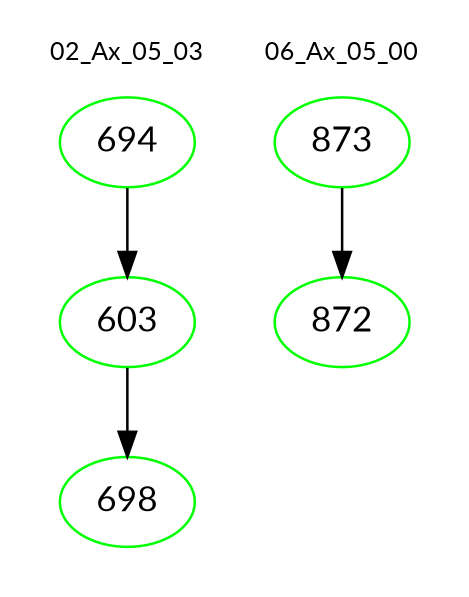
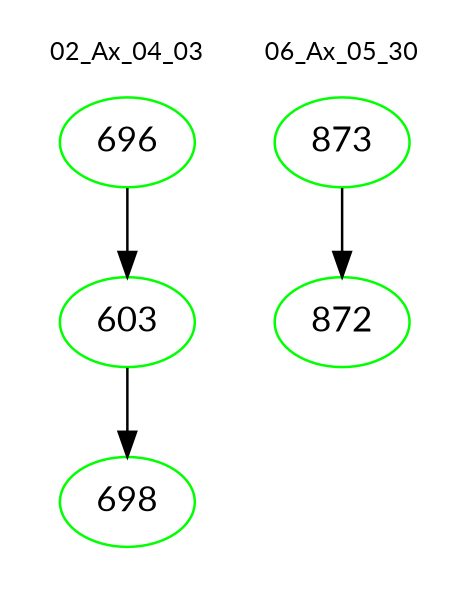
  digraph {
    fontname=Lato
    node [color=green fontname=Lato]
    edge [color=black fontname=Lato]
-   n1 [label=694]
+   n1 [label=696]
    n2 [label=603]
    n3 [label=698]
    n4 [label=873]
    n5 [label=872]
    subgraph cluster_1 {
      color=white
      fontsize=10
-     label="02_Ax_05_03"
+     label="02_Ax_04_03"
      n1
      n2
      n3
    }
    subgraph cluster_2 {
      color=white
      fontsize=10
-     label="06_Ax_05_00"
+     label="06_Ax_05_30"
      n4
      n5
    }
    n1 -> n2
    n2 -> n3
    n4 -> n5
  }
